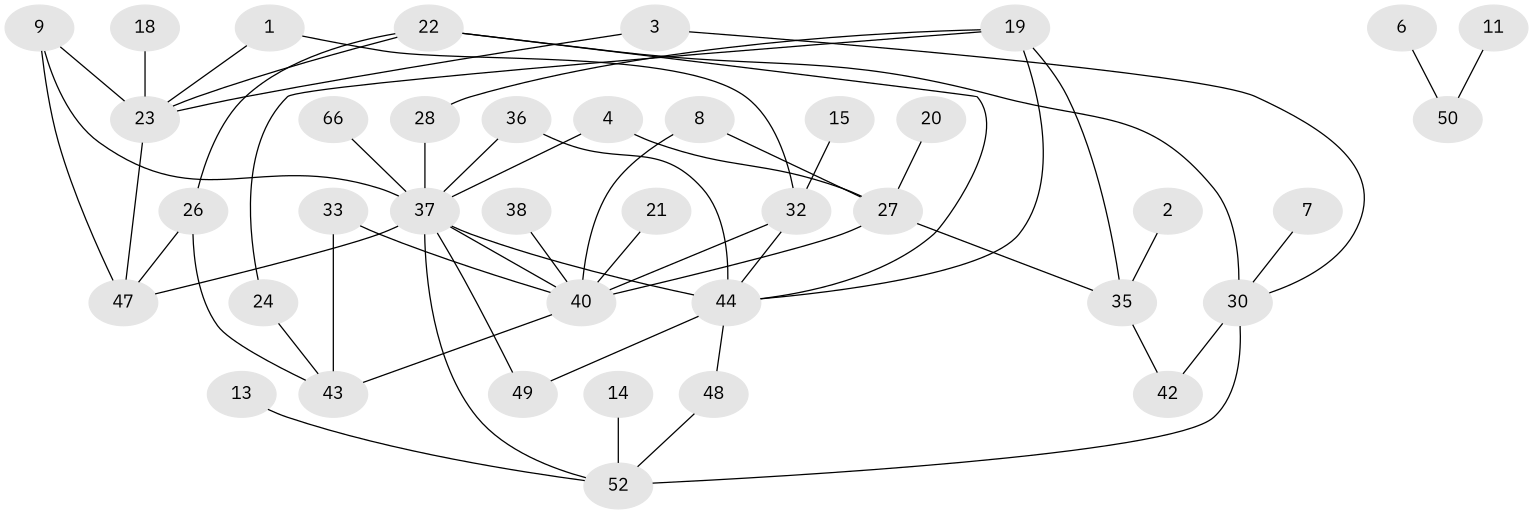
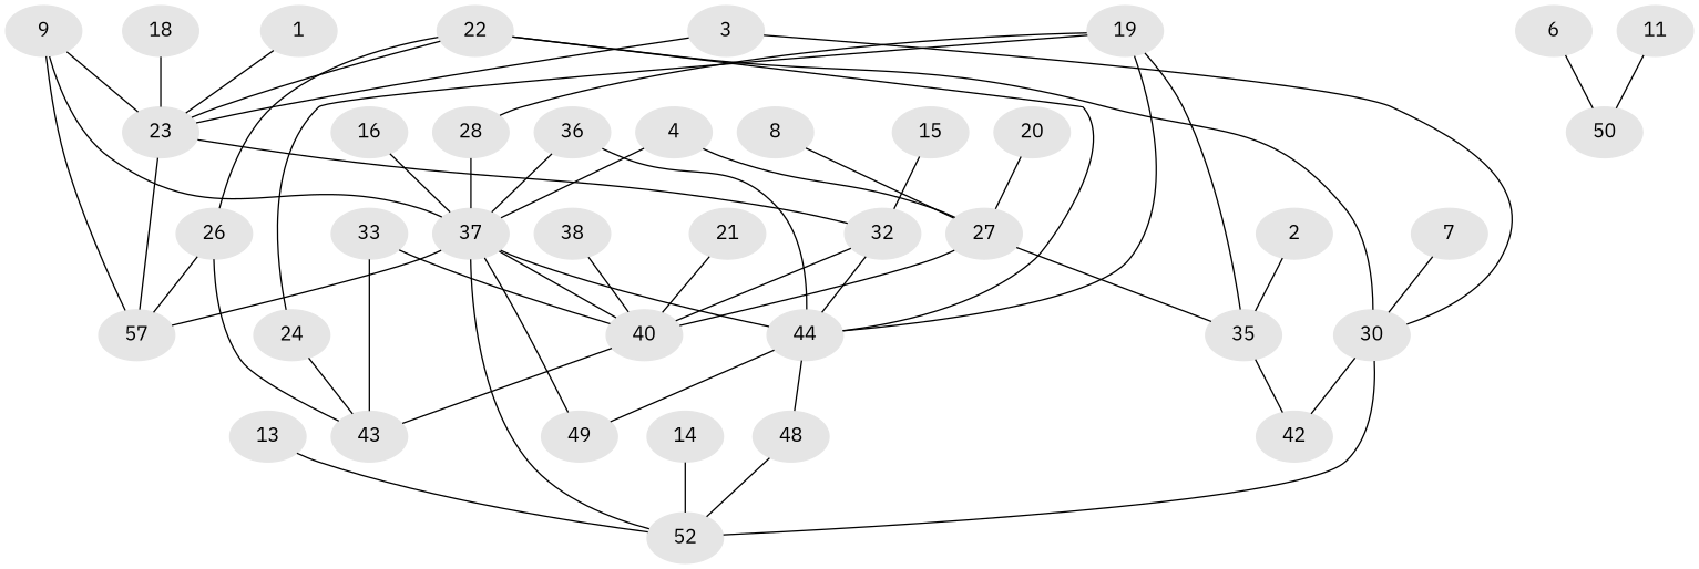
  graph {
    fontname="IBM Plex Sans"
    node [color=gray90 fontname="IBM Plex Sans" style=filled]
    edge [fontname="IBM Plex Sans" weight=1.0]
    1
    23
-   47
+   47 [label=57]
    32
    2
    35
    42
    3
    30
    52
    4
    27
    37
    40
    44
    49
    6
    50
    7
    8
    43
    9
    11
    13
    14
    15
-   16 [label=66]
+   16
    18
    19
    24
    28
    48
    20
    21
    22
    26
    33
    36
    38
    1 -- 23
    23 -- 47
-   1 -- 32
+   23 -- 32
    32 -- 40
    32 -- 44
    2 -- 35
    35 -- 42
    3 -- 23
    3 -- 30
    30 -- 42 [weight=2.0]
    30 -- 52
    4 -- 27
    4 -- 37
    27 -- 35
    27 -- 40
    37 -- 47
    37 -- 52
    37 -- 40
    37 -- 44
    37 -- 49
    40 -- 43
    44 -- 49
    44 -- 48
    6 -- 50
    7 -- 30
    8 -- 27
-   8 -- 40
    9 -- 23
    9 -- 47 [weight=2.0]
    9 -- 37
    11 -- 50
    13 -- 52
    14 -- 52
    15 -- 32
    16 -- 37
    18 -- 23
    19 -- 35
    19 -- 44
    19 -- 24
    19 -- 28
    24 -- 43
    28 -- 37
    48 -- 52
    20 -- 27
    21 -- 40
    22 -- 23
    22 -- 30
    22 -- 44
    22 -- 26
    26 -- 47 [weight=2.0]
    26 -- 43
    33 -- 40
    33 -- 43
    36 -- 37
    36 -- 44
    38 -- 40
  }
